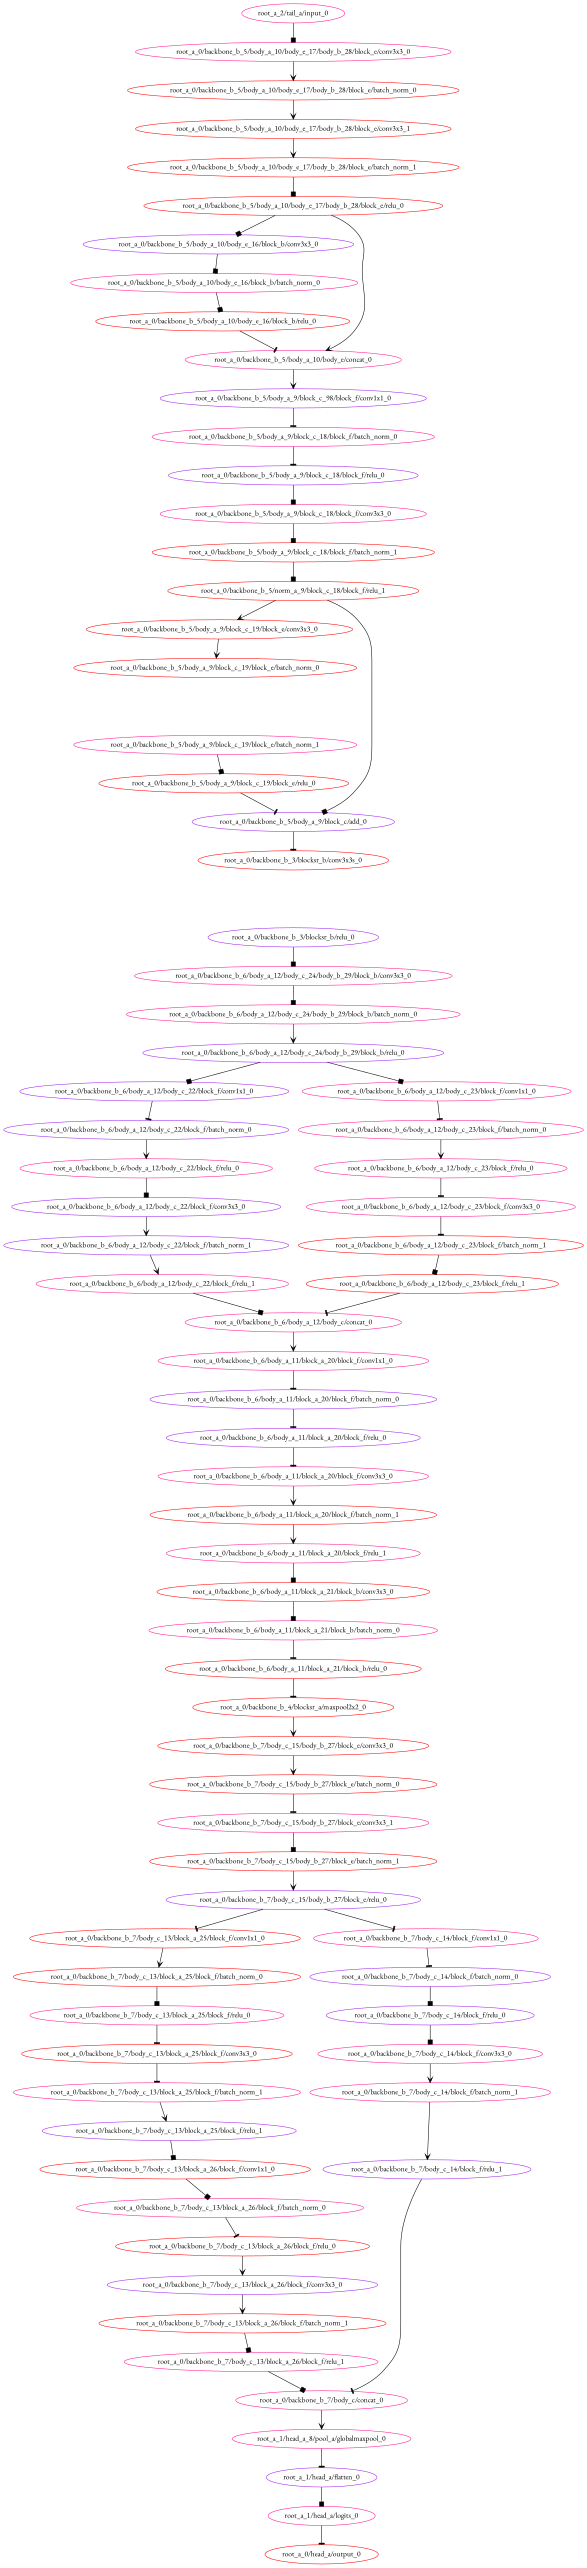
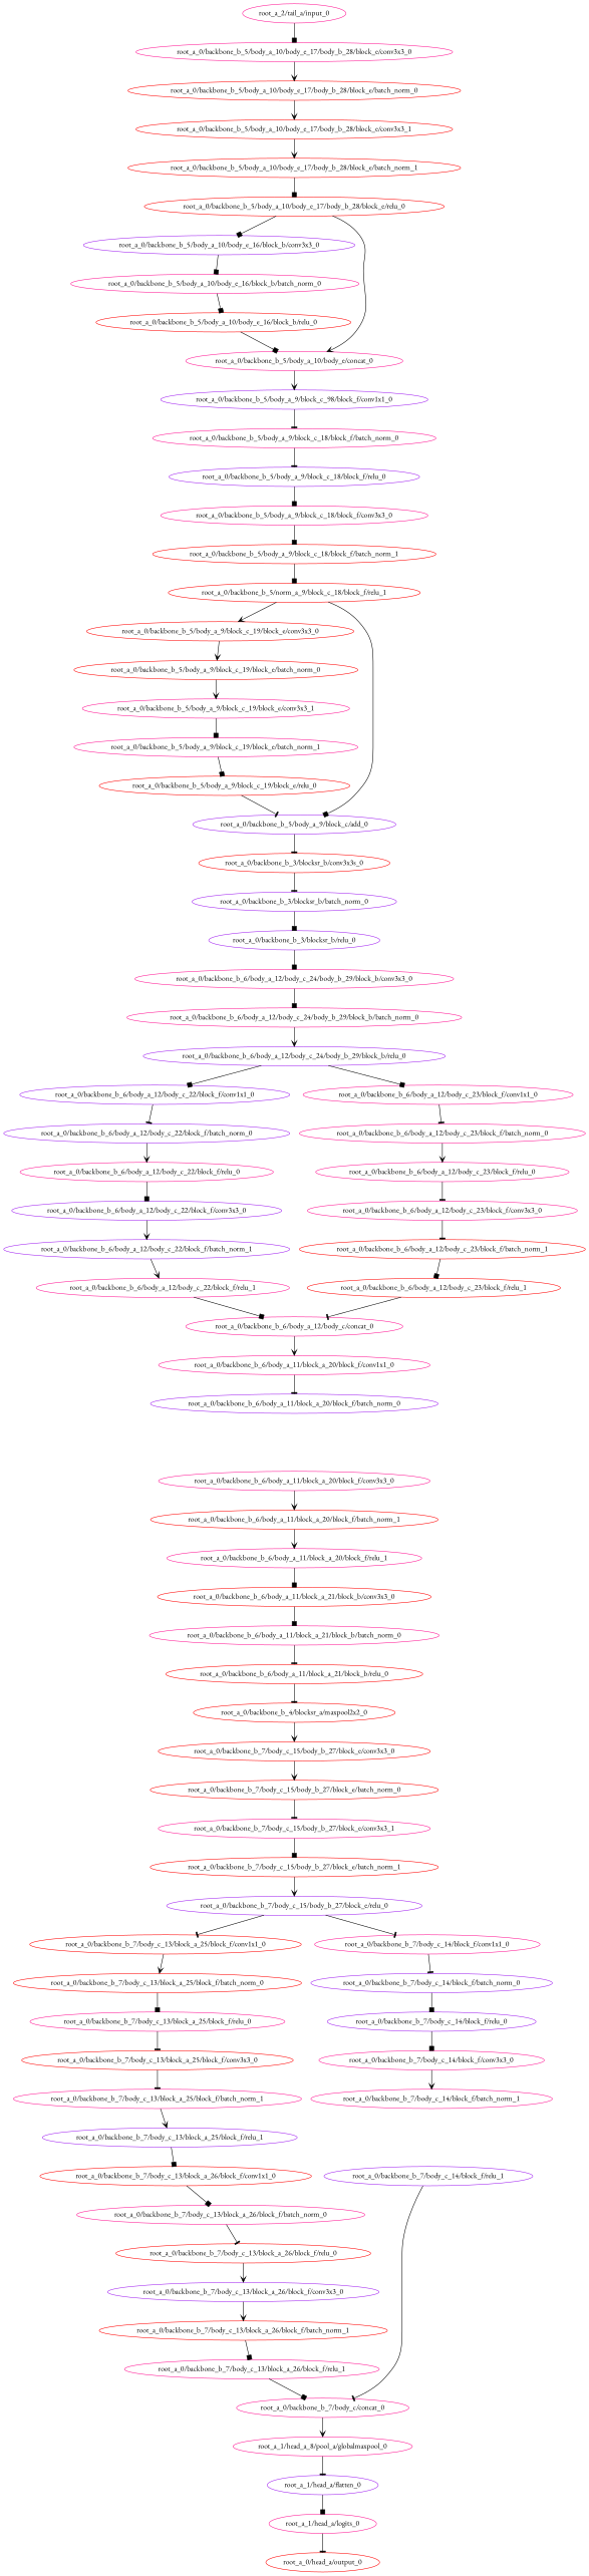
  digraph {
    fontname="EB Garamond"
    node [color=deeppink fontname="EB Garamond"]
    edge [arrowhead=box fontname="EB Garamond"]
    "root_a_2/tail_a/input_0"
    "root_a_0/backbone_b_5/body_a_10/body_e_17/body_b_28/block_e/conv3x3_0"
    "root_a_0/backbone_b_5/body_a_10/body_e_17/body_b_28/block_e/batch_norm_0" [color=red]
    "root_a_0/backbone_b_5/body_a_10/body_e_17/body_b_28/block_e/conv3x3_1" [color=red]
    "root_a_0/backbone_b_5/body_a_10/body_e_17/body_b_28/block_e/batch_norm_1" [color=red]
    "root_a_0/backbone_b_5/body_a_10/body_e_17/body_b_28/block_e/relu_0" [color=red]
    "root_a_0/backbone_b_5/body_a_10/body_e_16/block_b/conv3x3_0" [color=purple]
    "root_a_0/backbone_b_5/body_a_10/body_e/concat_0"
    "root_a_0/backbone_b_5/body_a_10/body_e_16/block_b/batch_norm_0"
    n10 [color=purple label="root_a_0/backbone_b_5/body_a_9/block_c_98/block_f/conv1x1_0"]
    "root_a_0/backbone_b_5/body_a_10/body_e_16/block_b/relu_0" [color=red]
    "root_a_0/backbone_b_5/body_a_9/block_c_18/block_f/batch_norm_0"
    "root_a_0/backbone_b_5/body_a_9/block_c_18/block_f/relu_0" [color=purple]
    "root_a_0/backbone_b_5/body_a_9/block_c_18/block_f/conv3x3_0"
    "root_a_0/backbone_b_5/body_a_9/block_c_18/block_f/batch_norm_1" [color=red]
    n16 [color=red label="root_a_0/backbone_b_5/norm_a_9/block_c_18/block_f/relu_1"]
    "root_a_0/backbone_b_5/body_a_9/block_c_19/block_e/conv3x3_0" [color=red]
    "root_a_0/backbone_b_5/body_a_9/block_c/add_0" [color=purple]
    "root_a_0/backbone_b_5/body_a_9/block_c_19/block_e/batch_norm_0" [color=red]
    "root_a_0/backbone_b_3/blocksr_b/conv3x3s_0" [color=red]
+   "root_a_0/backbone_b_5/body_a_9/block_c_19/block_e/conv3x3_1"
    "root_a_0/backbone_b_5/body_a_9/block_c_19/block_e/batch_norm_1"
    "root_a_0/backbone_b_5/body_a_9/block_c_19/block_e/relu_0" [color=red]
+   "root_a_0/backbone_b_3/blocksr_b/batch_norm_0" [color=purple]
    "root_a_0/backbone_b_3/blocksr_b/relu_0" [color=purple]
    "root_a_0/backbone_b_6/body_a_12/body_c_24/body_b_29/block_b/conv3x3_0"
    "root_a_0/backbone_b_6/body_a_12/body_c_24/body_b_29/block_b/batch_norm_0"
    "root_a_0/backbone_b_6/body_a_12/body_c_24/body_b_29/block_b/relu_0" [color=purple]
    "root_a_0/backbone_b_6/body_a_12/body_c_22/block_f/conv1x1_0" [color=purple]
    "root_a_0/backbone_b_6/body_a_12/body_c_23/block_f/conv1x1_0"
    "root_a_0/backbone_b_6/body_a_12/body_c_22/block_f/batch_norm_0" [color=purple]
    "root_a_0/backbone_b_6/body_a_12/body_c_23/block_f/batch_norm_0"
    "root_a_0/backbone_b_6/body_a_12/body_c_22/block_f/relu_0"
    "root_a_0/backbone_b_6/body_a_12/body_c_22/block_f/conv3x3_0" [color=purple]
    "root_a_0/backbone_b_6/body_a_12/body_c_22/block_f/batch_norm_1" [color=purple]
    "root_a_0/backbone_b_6/body_a_12/body_c_22/block_f/relu_1"
    "root_a_0/backbone_b_6/body_a_12/body_c/concat_0"
    "root_a_0/backbone_b_6/body_a_11/block_a_20/block_f/conv1x1_0"
    "root_a_0/backbone_b_6/body_a_12/body_c_23/block_f/relu_0"
    "root_a_0/backbone_b_6/body_a_12/body_c_23/block_f/conv3x3_0"
    "root_a_0/backbone_b_6/body_a_12/body_c_23/block_f/batch_norm_1" [color=red]
    "root_a_0/backbone_b_6/body_a_12/body_c_23/block_f/relu_1" [color=red]
    "root_a_0/backbone_b_6/body_a_11/block_a_20/block_f/batch_norm_0" [color=purple]
-   "root_a_0/backbone_b_6/body_a_11/block_a_20/block_f/relu_0" [color=purple]
    "root_a_0/backbone_b_6/body_a_11/block_a_20/block_f/conv3x3_0"
    "root_a_0/backbone_b_6/body_a_11/block_a_20/block_f/batch_norm_1" [color=red]
    "root_a_0/backbone_b_6/body_a_11/block_a_20/block_f/relu_1"
    "root_a_0/backbone_b_6/body_a_11/block_a_21/block_b/conv3x3_0" [color=red]
    "root_a_0/backbone_b_6/body_a_11/block_a_21/block_b/batch_norm_0"
    "root_a_0/backbone_b_6/body_a_11/block_a_21/block_b/relu_0" [color=red]
    "root_a_0/backbone_b_4/blocksr_a/maxpool2x2_0" [color=red]
    "root_a_0/backbone_b_7/body_c_15/body_b_27/block_e/conv3x3_0" [color=red]
    "root_a_0/backbone_b_7/body_c_15/body_b_27/block_e/batch_norm_0" [color=red]
    "root_a_0/backbone_b_7/body_c_15/body_b_27/block_e/conv3x3_1"
    "root_a_0/backbone_b_7/body_c_15/body_b_27/block_e/batch_norm_1" [color=red]
    "root_a_0/backbone_b_7/body_c_15/body_b_27/block_e/relu_0" [color=purple]
    "root_a_0/backbone_b_7/body_c_13/block_a_25/block_f/conv1x1_0" [color=red]
    "root_a_0/backbone_b_7/body_c_14/block_f/conv1x1_0"
    "root_a_0/backbone_b_7/body_c_13/block_a_25/block_f/batch_norm_0" [color=red]
    "root_a_0/backbone_b_7/body_c_14/block_f/batch_norm_0" [color=purple]
    "root_a_0/backbone_b_7/body_c_13/block_a_25/block_f/relu_0"
    "root_a_0/backbone_b_7/body_c_13/block_a_25/block_f/conv3x3_0" [color=red]
    "root_a_0/backbone_b_7/body_c_13/block_a_25/block_f/batch_norm_1"
    "root_a_0/backbone_b_7/body_c_13/block_a_25/block_f/relu_1" [color=purple]
    "root_a_0/backbone_b_7/body_c_13/block_a_26/block_f/conv1x1_0" [color=red]
    "root_a_0/backbone_b_7/body_c_13/block_a_26/block_f/batch_norm_0"
    "root_a_0/backbone_b_7/body_c_13/block_a_26/block_f/relu_0" [color=red]
    "root_a_0/backbone_b_7/body_c_13/block_a_26/block_f/conv3x3_0" [color=purple]
    "root_a_0/backbone_b_7/body_c_13/block_a_26/block_f/batch_norm_1" [color=red]
    "root_a_0/backbone_b_7/body_c_13/block_a_26/block_f/relu_1"
    "root_a_0/backbone_b_7/body_c/concat_0"
    "root_a_1/head_a_8/pool_a/globalmaxpool_0"
    "root_a_0/backbone_b_7/body_c_14/block_f/relu_0" [color=purple]
    "root_a_0/backbone_b_7/body_c_14/block_f/conv3x3_0"
    "root_a_0/backbone_b_7/body_c_14/block_f/batch_norm_1"
    "root_a_0/backbone_b_7/body_c_14/block_f/relu_1" [color=purple]
    "root_a_1/head_a/flatten_0" [color=purple]
    "root_a_1/head_a/logits_0"
    n79 [color=red label="root_a_0/head_a/output_0"]
    "root_a_2/tail_a/input_0" -> "root_a_0/backbone_b_5/body_a_10/body_e_17/body_b_28/block_e/conv3x3_0"
    "root_a_0/backbone_b_5/body_a_10/body_e_17/body_b_28/block_e/conv3x3_0" -> "root_a_0/backbone_b_5/body_a_10/body_e_17/body_b_28/block_e/batch_norm_0" [arrowhead=vee]
    "root_a_0/backbone_b_5/body_a_10/body_e_17/body_b_28/block_e/batch_norm_0" -> "root_a_0/backbone_b_5/body_a_10/body_e_17/body_b_28/block_e/conv3x3_1" [arrowhead=vee]
    "root_a_0/backbone_b_5/body_a_10/body_e_17/body_b_28/block_e/conv3x3_1" -> "root_a_0/backbone_b_5/body_a_10/body_e_17/body_b_28/block_e/batch_norm_1" [arrowhead=vee]
    "root_a_0/backbone_b_5/body_a_10/body_e_17/body_b_28/block_e/batch_norm_1" -> "root_a_0/backbone_b_5/body_a_10/body_e_17/body_b_28/block_e/relu_0"
    "root_a_0/backbone_b_5/body_a_10/body_e_17/body_b_28/block_e/relu_0" -> "root_a_0/backbone_b_5/body_a_10/body_e_16/block_b/conv3x3_0"
    "root_a_0/backbone_b_5/body_a_10/body_e_17/body_b_28/block_e/relu_0" -> "root_a_0/backbone_b_5/body_a_10/body_e/concat_0" [arrowhead=vee]
    "root_a_0/backbone_b_5/body_a_10/body_e_16/block_b/conv3x3_0" -> "root_a_0/backbone_b_5/body_a_10/body_e_16/block_b/batch_norm_0"
    "root_a_0/backbone_b_5/body_a_10/body_e/concat_0" -> n10 [arrowhead=vee]
    "root_a_0/backbone_b_5/body_a_10/body_e_16/block_b/batch_norm_0" -> "root_a_0/backbone_b_5/body_a_10/body_e_16/block_b/relu_0"
    n10 -> "root_a_0/backbone_b_5/body_a_9/block_c_18/block_f/batch_norm_0" [arrowhead=tee]
-   "root_a_0/backbone_b_5/body_a_10/body_e_16/block_b/relu_0" -> "root_a_0/backbone_b_5/body_a_10/body_e/concat_0" [arrowhead=tee]
+   "root_a_0/backbone_b_5/body_a_10/body_e_16/block_b/relu_0" -> "root_a_0/backbone_b_5/body_a_10/body_e/concat_0"
    "root_a_0/backbone_b_5/body_a_9/block_c_18/block_f/batch_norm_0" -> "root_a_0/backbone_b_5/body_a_9/block_c_18/block_f/relu_0" [arrowhead=tee]
    "root_a_0/backbone_b_5/body_a_9/block_c_18/block_f/relu_0" -> "root_a_0/backbone_b_5/body_a_9/block_c_18/block_f/conv3x3_0"
    "root_a_0/backbone_b_5/body_a_9/block_c_18/block_f/conv3x3_0" -> "root_a_0/backbone_b_5/body_a_9/block_c_18/block_f/batch_norm_1"
    "root_a_0/backbone_b_5/body_a_9/block_c_18/block_f/batch_norm_1" -> n16
    n16 -> "root_a_0/backbone_b_5/body_a_9/block_c_19/block_e/conv3x3_0" [arrowhead=vee]
    n16 -> "root_a_0/backbone_b_5/body_a_9/block_c/add_0"
    "root_a_0/backbone_b_5/body_a_9/block_c_19/block_e/conv3x3_0" -> "root_a_0/backbone_b_5/body_a_9/block_c_19/block_e/batch_norm_0" [arrowhead=vee]
    "root_a_0/backbone_b_5/body_a_9/block_c/add_0" -> "root_a_0/backbone_b_3/blocksr_b/conv3x3s_0" [arrowhead=tee]
+   "root_a_0/backbone_b_5/body_a_9/block_c_19/block_e/batch_norm_0" -> "root_a_0/backbone_b_5/body_a_9/block_c_19/block_e/conv3x3_1" [arrowhead=vee]
+   "root_a_0/backbone_b_3/blocksr_b/conv3x3s_0" -> "root_a_0/backbone_b_3/blocksr_b/batch_norm_0" [arrowhead=tee]
+   "root_a_0/backbone_b_5/body_a_9/block_c_19/block_e/conv3x3_1" -> "root_a_0/backbone_b_5/body_a_9/block_c_19/block_e/batch_norm_1"
    "root_a_0/backbone_b_5/body_a_9/block_c_19/block_e/batch_norm_1" -> "root_a_0/backbone_b_5/body_a_9/block_c_19/block_e/relu_0"
    "root_a_0/backbone_b_5/body_a_9/block_c_19/block_e/relu_0" -> "root_a_0/backbone_b_5/body_a_9/block_c/add_0" [arrowhead=tee]
+   "root_a_0/backbone_b_3/blocksr_b/batch_norm_0" -> "root_a_0/backbone_b_3/blocksr_b/relu_0"
    "root_a_0/backbone_b_3/blocksr_b/relu_0" -> "root_a_0/backbone_b_6/body_a_12/body_c_24/body_b_29/block_b/conv3x3_0"
    "root_a_0/backbone_b_6/body_a_12/body_c_24/body_b_29/block_b/conv3x3_0" -> "root_a_0/backbone_b_6/body_a_12/body_c_24/body_b_29/block_b/batch_norm_0"
    "root_a_0/backbone_b_6/body_a_12/body_c_24/body_b_29/block_b/batch_norm_0" -> "root_a_0/backbone_b_6/body_a_12/body_c_24/body_b_29/block_b/relu_0" [arrowhead=vee]
    "root_a_0/backbone_b_6/body_a_12/body_c_24/body_b_29/block_b/relu_0" -> "root_a_0/backbone_b_6/body_a_12/body_c_22/block_f/conv1x1_0"
    "root_a_0/backbone_b_6/body_a_12/body_c_24/body_b_29/block_b/relu_0" -> "root_a_0/backbone_b_6/body_a_12/body_c_23/block_f/conv1x1_0"
    "root_a_0/backbone_b_6/body_a_12/body_c_22/block_f/conv1x1_0" -> "root_a_0/backbone_b_6/body_a_12/body_c_22/block_f/batch_norm_0" [arrowhead=tee]
    "root_a_0/backbone_b_6/body_a_12/body_c_23/block_f/conv1x1_0" -> "root_a_0/backbone_b_6/body_a_12/body_c_23/block_f/batch_norm_0" [arrowhead=tee]
    "root_a_0/backbone_b_6/body_a_12/body_c_22/block_f/batch_norm_0" -> "root_a_0/backbone_b_6/body_a_12/body_c_22/block_f/relu_0" [arrowhead=vee]
    "root_a_0/backbone_b_6/body_a_12/body_c_23/block_f/batch_norm_0" -> "root_a_0/backbone_b_6/body_a_12/body_c_23/block_f/relu_0" [arrowhead=vee]
    "root_a_0/backbone_b_6/body_a_12/body_c_22/block_f/relu_0" -> "root_a_0/backbone_b_6/body_a_12/body_c_22/block_f/conv3x3_0"
    "root_a_0/backbone_b_6/body_a_12/body_c_22/block_f/conv3x3_0" -> "root_a_0/backbone_b_6/body_a_12/body_c_22/block_f/batch_norm_1" [arrowhead=vee]
    "root_a_0/backbone_b_6/body_a_12/body_c_22/block_f/batch_norm_1" -> "root_a_0/backbone_b_6/body_a_12/body_c_22/block_f/relu_1" [arrowhead=vee]
    "root_a_0/backbone_b_6/body_a_12/body_c_22/block_f/relu_1" -> "root_a_0/backbone_b_6/body_a_12/body_c/concat_0"
    "root_a_0/backbone_b_6/body_a_12/body_c/concat_0" -> "root_a_0/backbone_b_6/body_a_11/block_a_20/block_f/conv1x1_0" [arrowhead=vee]
    "root_a_0/backbone_b_6/body_a_11/block_a_20/block_f/conv1x1_0" -> "root_a_0/backbone_b_6/body_a_11/block_a_20/block_f/batch_norm_0" [arrowhead=tee]
    "root_a_0/backbone_b_6/body_a_12/body_c_23/block_f/relu_0" -> "root_a_0/backbone_b_6/body_a_12/body_c_23/block_f/conv3x3_0" [arrowhead=tee]
    "root_a_0/backbone_b_6/body_a_12/body_c_23/block_f/conv3x3_0" -> "root_a_0/backbone_b_6/body_a_12/body_c_23/block_f/batch_norm_1" [arrowhead=tee]
    "root_a_0/backbone_b_6/body_a_12/body_c_23/block_f/batch_norm_1" -> "root_a_0/backbone_b_6/body_a_12/body_c_23/block_f/relu_1"
    "root_a_0/backbone_b_6/body_a_12/body_c_23/block_f/relu_1" -> "root_a_0/backbone_b_6/body_a_12/body_c/concat_0" [arrowhead=tee]
-   "root_a_0/backbone_b_6/body_a_11/block_a_20/block_f/batch_norm_0" -> "root_a_0/backbone_b_6/body_a_11/block_a_20/block_f/relu_0" [arrowhead=tee]
-   "root_a_0/backbone_b_6/body_a_11/block_a_20/block_f/relu_0" -> "root_a_0/backbone_b_6/body_a_11/block_a_20/block_f/conv3x3_0" [arrowhead=tee]
    "root_a_0/backbone_b_6/body_a_11/block_a_20/block_f/conv3x3_0" -> "root_a_0/backbone_b_6/body_a_11/block_a_20/block_f/batch_norm_1" [arrowhead=vee]
    "root_a_0/backbone_b_6/body_a_11/block_a_20/block_f/batch_norm_1" -> "root_a_0/backbone_b_6/body_a_11/block_a_20/block_f/relu_1" [arrowhead=vee]
    "root_a_0/backbone_b_6/body_a_11/block_a_20/block_f/relu_1" -> "root_a_0/backbone_b_6/body_a_11/block_a_21/block_b/conv3x3_0"
    "root_a_0/backbone_b_6/body_a_11/block_a_21/block_b/conv3x3_0" -> "root_a_0/backbone_b_6/body_a_11/block_a_21/block_b/batch_norm_0"
    "root_a_0/backbone_b_6/body_a_11/block_a_21/block_b/batch_norm_0" -> "root_a_0/backbone_b_6/body_a_11/block_a_21/block_b/relu_0" [arrowhead=tee]
    "root_a_0/backbone_b_6/body_a_11/block_a_21/block_b/relu_0" -> "root_a_0/backbone_b_4/blocksr_a/maxpool2x2_0" [arrowhead=tee]
    "root_a_0/backbone_b_4/blocksr_a/maxpool2x2_0" -> "root_a_0/backbone_b_7/body_c_15/body_b_27/block_e/conv3x3_0" [arrowhead=vee]
    "root_a_0/backbone_b_7/body_c_15/body_b_27/block_e/conv3x3_0" -> "root_a_0/backbone_b_7/body_c_15/body_b_27/block_e/batch_norm_0" [arrowhead=vee]
    "root_a_0/backbone_b_7/body_c_15/body_b_27/block_e/batch_norm_0" -> "root_a_0/backbone_b_7/body_c_15/body_b_27/block_e/conv3x3_1" [arrowhead=tee]
    "root_a_0/backbone_b_7/body_c_15/body_b_27/block_e/conv3x3_1" -> "root_a_0/backbone_b_7/body_c_15/body_b_27/block_e/batch_norm_1"
    "root_a_0/backbone_b_7/body_c_15/body_b_27/block_e/batch_norm_1" -> "root_a_0/backbone_b_7/body_c_15/body_b_27/block_e/relu_0" [arrowhead=vee]
    "root_a_0/backbone_b_7/body_c_15/body_b_27/block_e/relu_0" -> "root_a_0/backbone_b_7/body_c_13/block_a_25/block_f/conv1x1_0" [arrowhead=tee]
    "root_a_0/backbone_b_7/body_c_15/body_b_27/block_e/relu_0" -> "root_a_0/backbone_b_7/body_c_14/block_f/conv1x1_0" [arrowhead=tee]
    "root_a_0/backbone_b_7/body_c_13/block_a_25/block_f/conv1x1_0" -> "root_a_0/backbone_b_7/body_c_13/block_a_25/block_f/batch_norm_0" [arrowhead=vee]
    "root_a_0/backbone_b_7/body_c_14/block_f/conv1x1_0" -> "root_a_0/backbone_b_7/body_c_14/block_f/batch_norm_0" [arrowhead=tee]
    "root_a_0/backbone_b_7/body_c_13/block_a_25/block_f/batch_norm_0" -> "root_a_0/backbone_b_7/body_c_13/block_a_25/block_f/relu_0"
    "root_a_0/backbone_b_7/body_c_14/block_f/batch_norm_0" -> "root_a_0/backbone_b_7/body_c_14/block_f/relu_0"
    "root_a_0/backbone_b_7/body_c_13/block_a_25/block_f/relu_0" -> "root_a_0/backbone_b_7/body_c_13/block_a_25/block_f/conv3x3_0" [arrowhead=tee]
    "root_a_0/backbone_b_7/body_c_13/block_a_25/block_f/conv3x3_0" -> "root_a_0/backbone_b_7/body_c_13/block_a_25/block_f/batch_norm_1" [arrowhead=tee]
    "root_a_0/backbone_b_7/body_c_13/block_a_25/block_f/batch_norm_1" -> "root_a_0/backbone_b_7/body_c_13/block_a_25/block_f/relu_1" [arrowhead=vee]
    "root_a_0/backbone_b_7/body_c_13/block_a_25/block_f/relu_1" -> "root_a_0/backbone_b_7/body_c_13/block_a_26/block_f/conv1x1_0"
    "root_a_0/backbone_b_7/body_c_13/block_a_26/block_f/conv1x1_0" -> "root_a_0/backbone_b_7/body_c_13/block_a_26/block_f/batch_norm_0"
    "root_a_0/backbone_b_7/body_c_13/block_a_26/block_f/batch_norm_0" -> "root_a_0/backbone_b_7/body_c_13/block_a_26/block_f/relu_0" [arrowhead=tee]
    "root_a_0/backbone_b_7/body_c_13/block_a_26/block_f/relu_0" -> "root_a_0/backbone_b_7/body_c_13/block_a_26/block_f/conv3x3_0" [arrowhead=vee]
    "root_a_0/backbone_b_7/body_c_13/block_a_26/block_f/conv3x3_0" -> "root_a_0/backbone_b_7/body_c_13/block_a_26/block_f/batch_norm_1" [arrowhead=vee]
    "root_a_0/backbone_b_7/body_c_13/block_a_26/block_f/batch_norm_1" -> "root_a_0/backbone_b_7/body_c_13/block_a_26/block_f/relu_1"
    "root_a_0/backbone_b_7/body_c_13/block_a_26/block_f/relu_1" -> "root_a_0/backbone_b_7/body_c/concat_0"
    "root_a_0/backbone_b_7/body_c/concat_0" -> "root_a_1/head_a_8/pool_a/globalmaxpool_0" [arrowhead=vee]
    "root_a_1/head_a_8/pool_a/globalmaxpool_0" -> "root_a_1/head_a/flatten_0" [arrowhead=tee]
    "root_a_0/backbone_b_7/body_c_14/block_f/relu_0" -> "root_a_0/backbone_b_7/body_c_14/block_f/conv3x3_0"
    "root_a_0/backbone_b_7/body_c_14/block_f/conv3x3_0" -> "root_a_0/backbone_b_7/body_c_14/block_f/batch_norm_1" [arrowhead=vee]
-   "root_a_0/backbone_b_7/body_c_14/block_f/batch_norm_1" -> "root_a_0/backbone_b_7/body_c_14/block_f/relu_1" [arrowhead=vee]
    "root_a_0/backbone_b_7/body_c_14/block_f/relu_1" -> "root_a_0/backbone_b_7/body_c/concat_0" [arrowhead=tee]
    "root_a_1/head_a/flatten_0" -> "root_a_1/head_a/logits_0"
    "root_a_1/head_a/logits_0" -> n79 [arrowhead=tee]
  }
